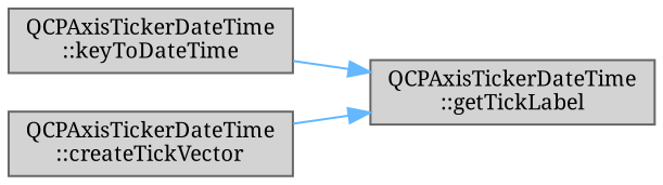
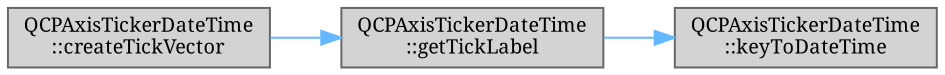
  digraph {
    fontname="Noto Serif"
    rankdir=RL
    node [color=grey40 fillcolor=lightgrey fontname="Noto Serif" fontsize=10 shape=box style=filled]
    edge [color=steelblue1 dir=back fontname="Noto Serif" fontsize=10 labelfontname=Helvetica labelfontsize=10 style=solid]
    n1 [color=gray40 fontcolor=black height=0.2 label="QCPAxisTickerDateTime\l::keyToDateTime" width=0.4]
    n2 [height=0.2 label="QCPAxisTickerDateTime\l::getTickLabel" width=0.4]
    n3 [height=0.2 label="QCPAxisTickerDateTime\l::createTickVector" width=0.4]
-   n2 -> n1
+   n1 -> n2
    n2 -> n3
  }
